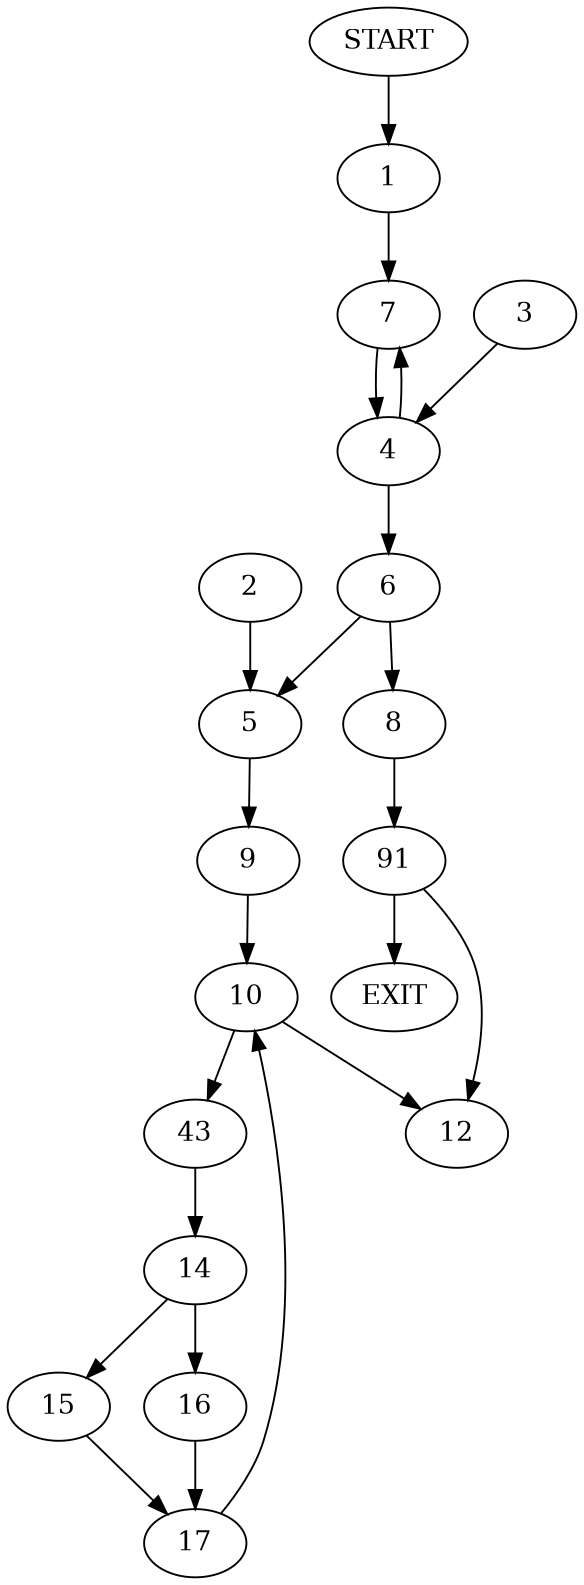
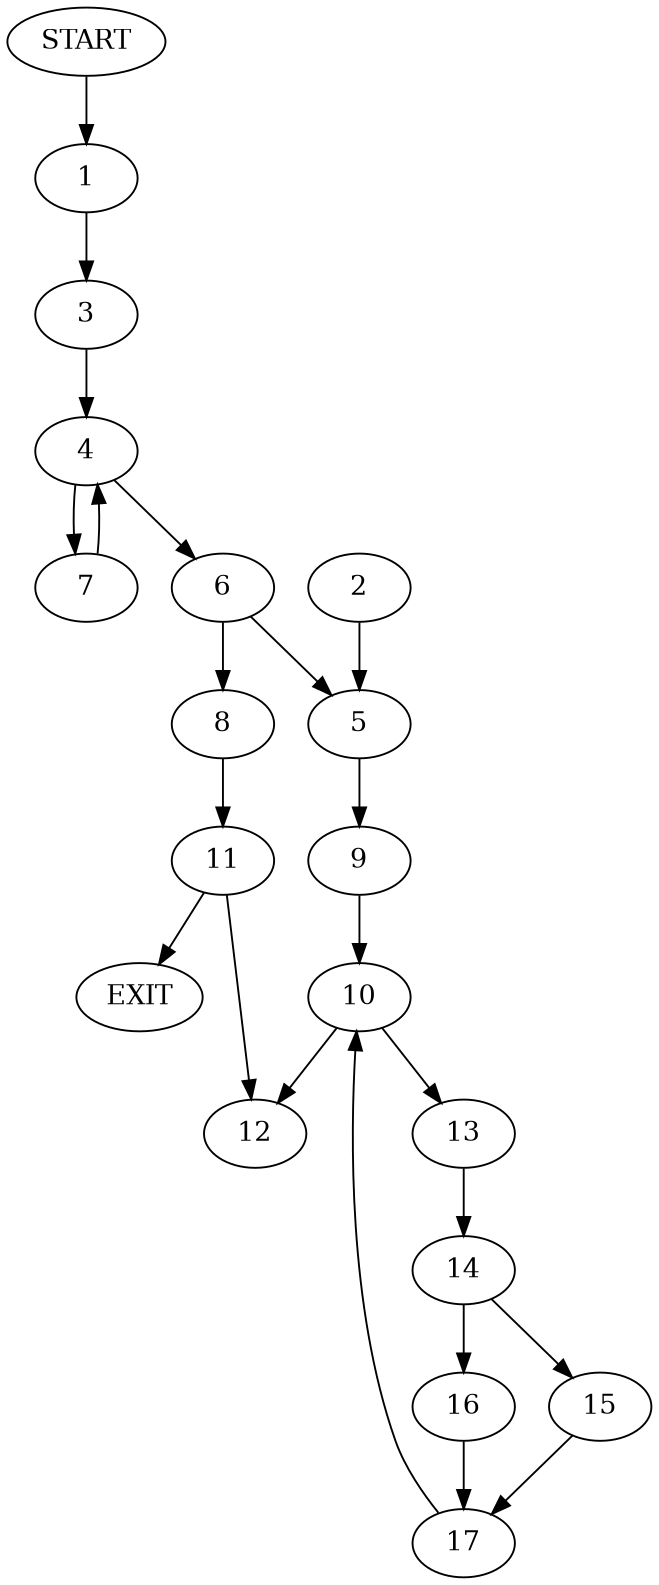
  digraph {
    n1 [label=START]
    1
    3
    n4 [label=EXIT]
    2
    5
    4
    9
    6
    7
    8
-   11 [label=91]
+   11
    10
    12
-   13 [label=43]
+   13
    14
    15
    16
    17
    n1 -> 1
-   1 -> 7
+   1 -> 3
    3 -> 4
    2 -> 5
    5 -> 9
    4 -> 6
    4 -> 7
    9 -> 10
    6 -> 5
    6 -> 8
    7 -> 4
    8 -> 11
    11 -> n4
    11 -> 12
    10 -> 12
    10 -> 13
    13 -> 14
    14 -> 15
    14 -> 16
    15 -> 17
    16 -> 17
    17 -> 10
  }
